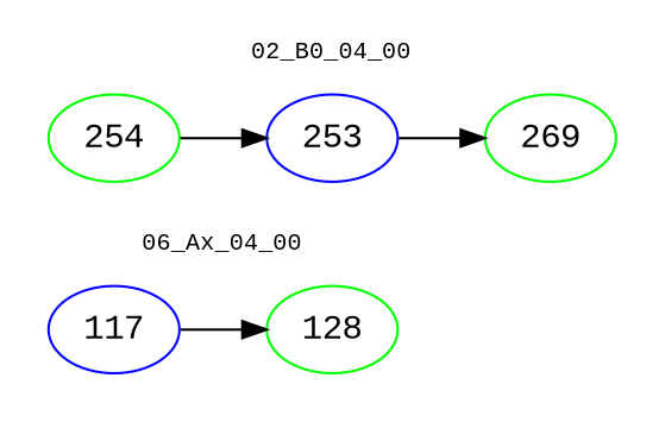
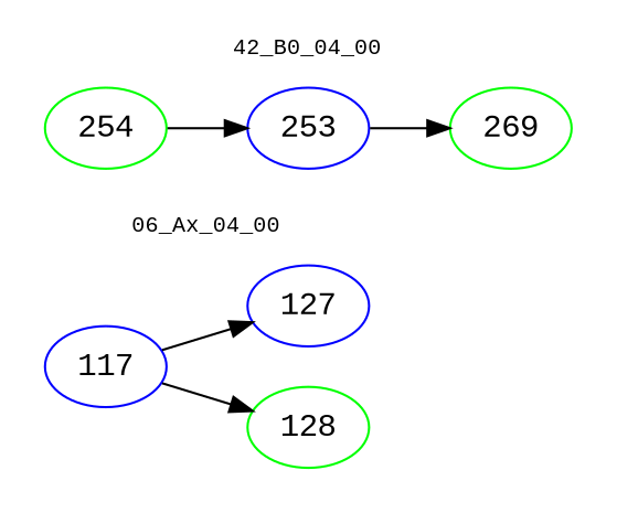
  digraph {
    fontname="Liberation Mono"
    rankdir=LR
    node [color=green fontname="Liberation Mono"]
    edge [color=black fontname="Liberation Mono"]
    n1 [label=128]
    n2 [color=blue label=117]
+   n3 [color=blue label=127]
    n4 [label=254]
    n5 [color=blue label=253]
    n6 [label=269]
    subgraph cluster_1 {
      color=white
      fontsize=10
      label="06_Ax_04_00"
      n1
      n2
+     n3
    }
    subgraph cluster_2 {
      color=white
      fontsize=10
-     label="02_B0_04_00"
+     label="42_B0_04_00"
      n4
      n5
      n6
    }
    n2 -> n1
+   n2 -> n3
    n4 -> n5
    n5 -> n6
  }
